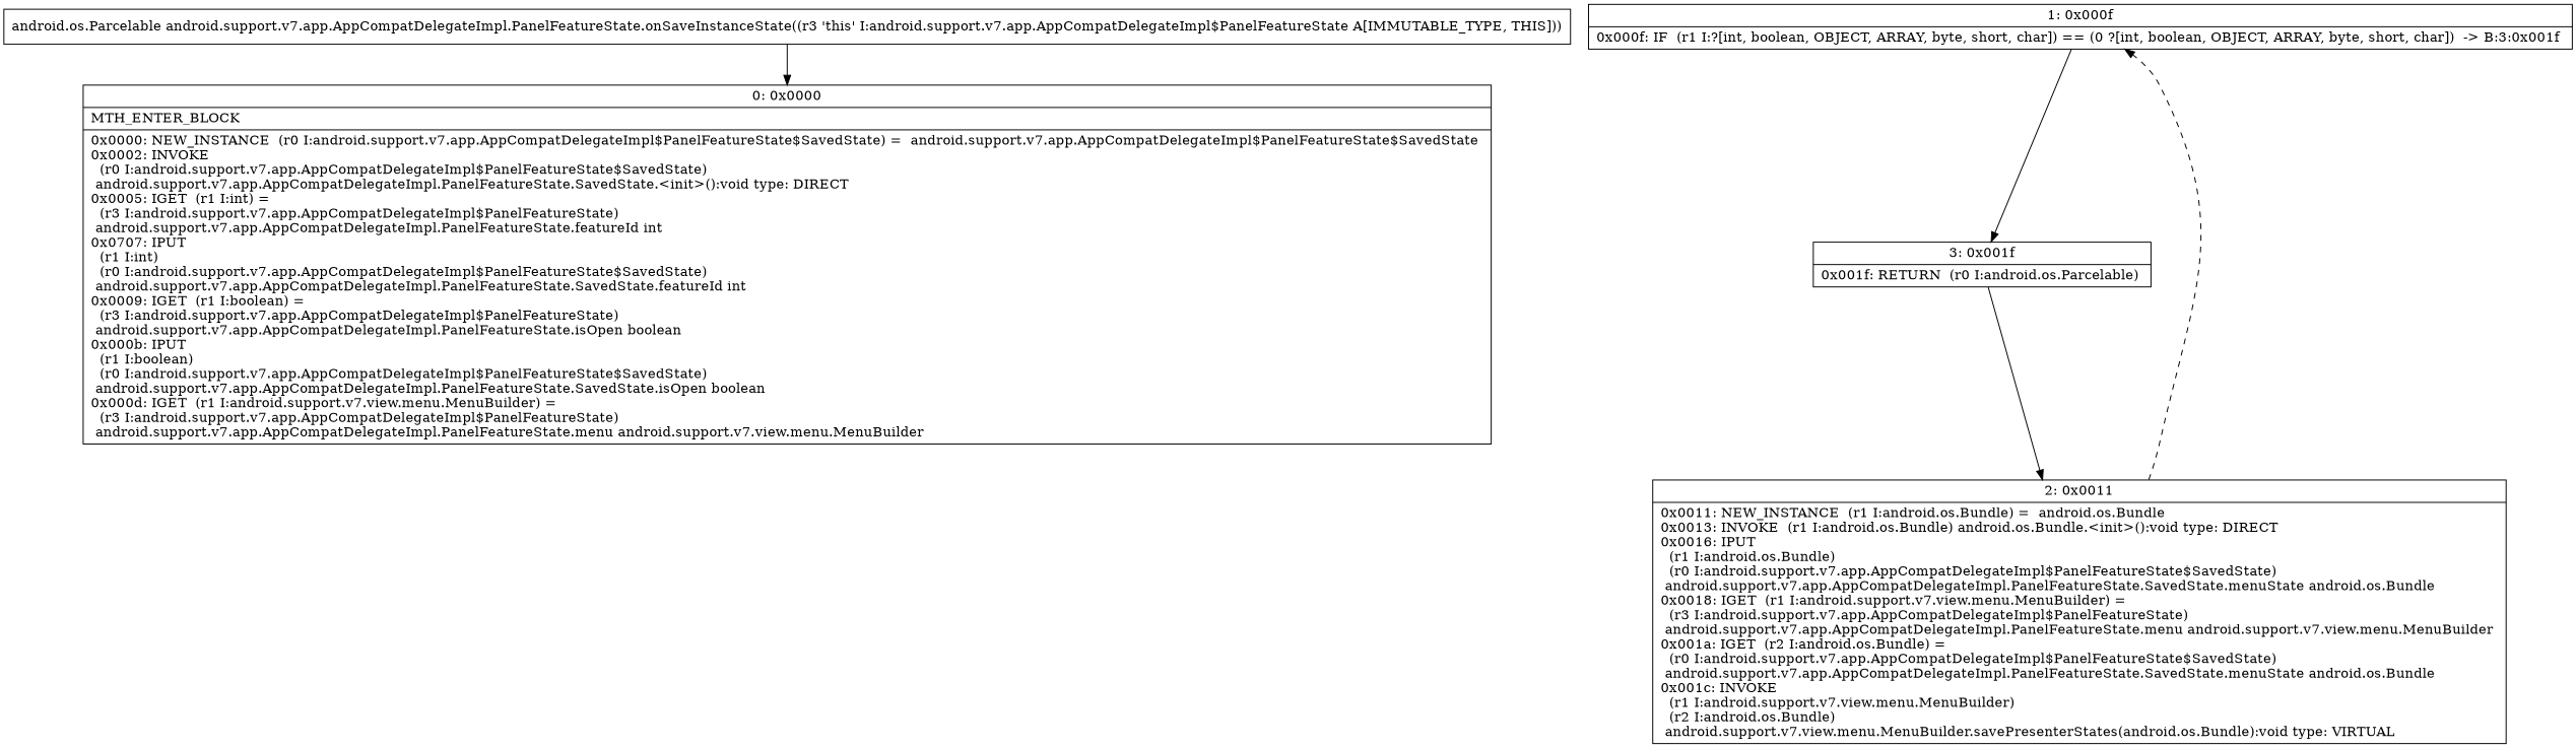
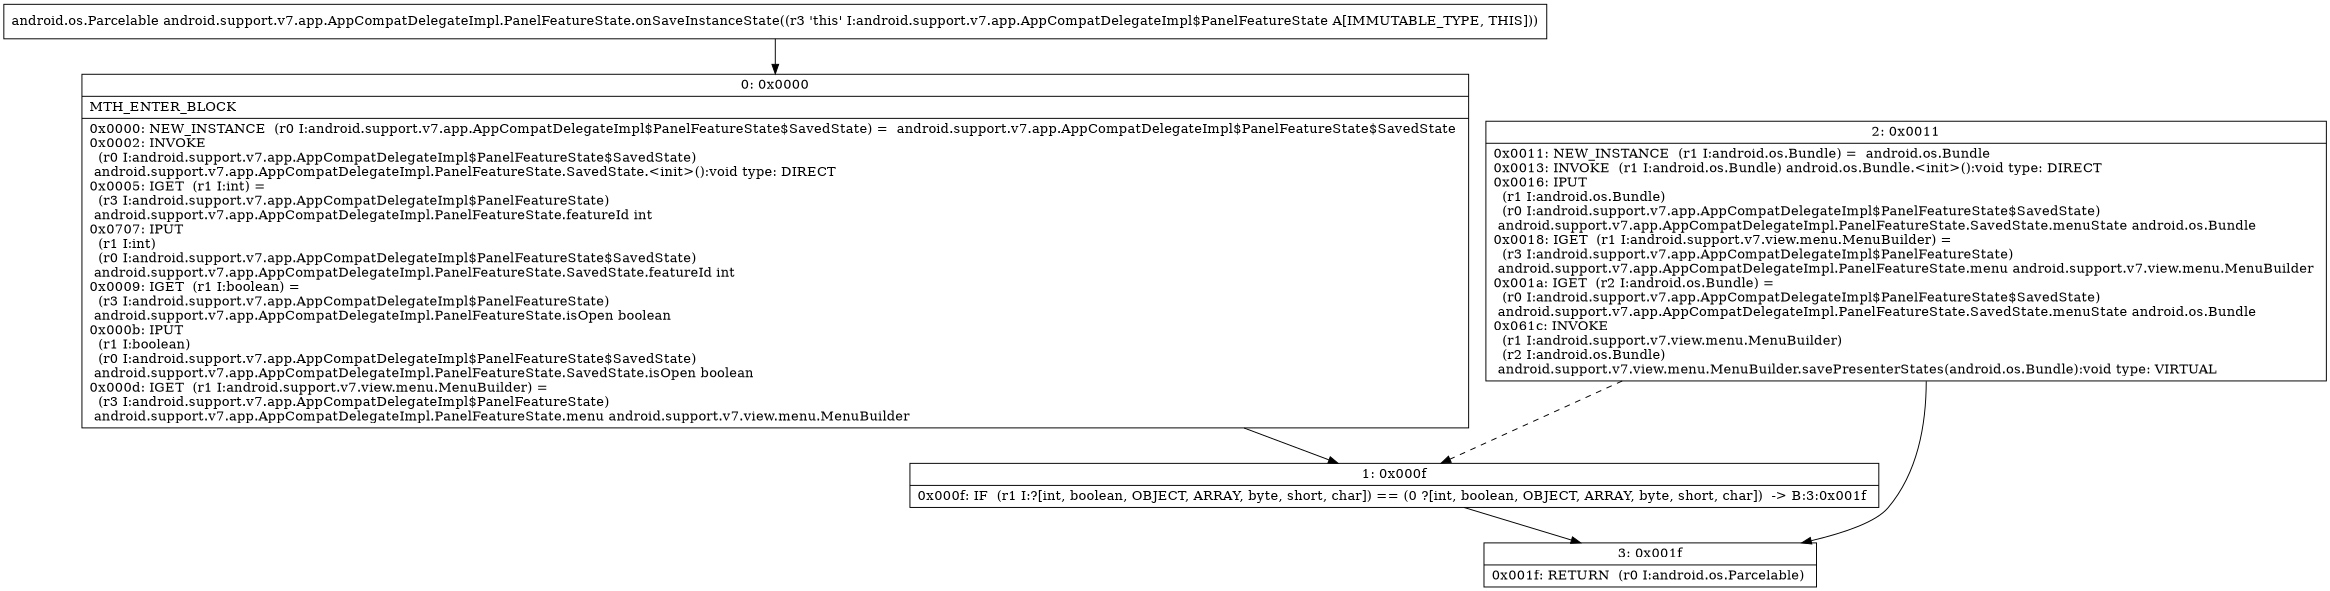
  digraph {
    node [shape=record]
    n1 [label="{0\:\ 0x0000|MTH_ENTER_BLOCK\l|0x0000: NEW_INSTANCE  (r0 I:android.support.v7.app.AppCompatDelegateImpl$PanelFeatureState$SavedState) =  android.support.v7.app.AppCompatDelegateImpl$PanelFeatureState$SavedState \l0x0002: INVOKE  \l  (r0 I:android.support.v7.app.AppCompatDelegateImpl$PanelFeatureState$SavedState)\l android.support.v7.app.AppCompatDelegateImpl.PanelFeatureState.SavedState.\<init\>():void type: DIRECT \l0x0005: IGET  (r1 I:int) = \l  (r3 I:android.support.v7.app.AppCompatDelegateImpl$PanelFeatureState)\l android.support.v7.app.AppCompatDelegateImpl.PanelFeatureState.featureId int \l0x0707: IPUT  \l  (r1 I:int)\l  (r0 I:android.support.v7.app.AppCompatDelegateImpl$PanelFeatureState$SavedState)\l android.support.v7.app.AppCompatDelegateImpl.PanelFeatureState.SavedState.featureId int \l0x0009: IGET  (r1 I:boolean) = \l  (r3 I:android.support.v7.app.AppCompatDelegateImpl$PanelFeatureState)\l android.support.v7.app.AppCompatDelegateImpl.PanelFeatureState.isOpen boolean \l0x000b: IPUT  \l  (r1 I:boolean)\l  (r0 I:android.support.v7.app.AppCompatDelegateImpl$PanelFeatureState$SavedState)\l android.support.v7.app.AppCompatDelegateImpl.PanelFeatureState.SavedState.isOpen boolean \l0x000d: IGET  (r1 I:android.support.v7.view.menu.MenuBuilder) = \l  (r3 I:android.support.v7.app.AppCompatDelegateImpl$PanelFeatureState)\l android.support.v7.app.AppCompatDelegateImpl.PanelFeatureState.menu android.support.v7.view.menu.MenuBuilder \l}"]
    n2 [label="{1\:\ 0x000f|0x000f: IF  (r1 I:?[int, boolean, OBJECT, ARRAY, byte, short, char]) == (0 ?[int, boolean, OBJECT, ARRAY, byte, short, char])  \-\> B:3:0x001f \l}"]
    n3 [label="{3\:\ 0x001f|0x001f: RETURN  (r0 I:android.os.Parcelable) \l}"]
-   n4 [label="{2\:\ 0x0011|0x0011: NEW_INSTANCE  (r1 I:android.os.Bundle) =  android.os.Bundle \l0x0013: INVOKE  (r1 I:android.os.Bundle) android.os.Bundle.\<init\>():void type: DIRECT \l0x0016: IPUT  \l  (r1 I:android.os.Bundle)\l  (r0 I:android.support.v7.app.AppCompatDelegateImpl$PanelFeatureState$SavedState)\l android.support.v7.app.AppCompatDelegateImpl.PanelFeatureState.SavedState.menuState android.os.Bundle \l0x0018: IGET  (r1 I:android.support.v7.view.menu.MenuBuilder) = \l  (r3 I:android.support.v7.app.AppCompatDelegateImpl$PanelFeatureState)\l android.support.v7.app.AppCompatDelegateImpl.PanelFeatureState.menu android.support.v7.view.menu.MenuBuilder \l0x001a: IGET  (r2 I:android.os.Bundle) = \l  (r0 I:android.support.v7.app.AppCompatDelegateImpl$PanelFeatureState$SavedState)\l android.support.v7.app.AppCompatDelegateImpl.PanelFeatureState.SavedState.menuState android.os.Bundle \l0x001c: INVOKE  \l  (r1 I:android.support.v7.view.menu.MenuBuilder)\l  (r2 I:android.os.Bundle)\l android.support.v7.view.menu.MenuBuilder.savePresenterStates(android.os.Bundle):void type: VIRTUAL \l}"]
+   n4 [label="{2\:\ 0x0011|0x0011: NEW_INSTANCE  (r1 I:android.os.Bundle) =  android.os.Bundle \l0x0013: INVOKE  (r1 I:android.os.Bundle) android.os.Bundle.\<init\>():void type: DIRECT \l0x0016: IPUT  \l  (r1 I:android.os.Bundle)\l  (r0 I:android.support.v7.app.AppCompatDelegateImpl$PanelFeatureState$SavedState)\l android.support.v7.app.AppCompatDelegateImpl.PanelFeatureState.SavedState.menuState android.os.Bundle \l0x0018: IGET  (r1 I:android.support.v7.view.menu.MenuBuilder) = \l  (r3 I:android.support.v7.app.AppCompatDelegateImpl$PanelFeatureState)\l android.support.v7.app.AppCompatDelegateImpl.PanelFeatureState.menu android.support.v7.view.menu.MenuBuilder \l0x001a: IGET  (r2 I:android.os.Bundle) = \l  (r0 I:android.support.v7.app.AppCompatDelegateImpl$PanelFeatureState$SavedState)\l android.support.v7.app.AppCompatDelegateImpl.PanelFeatureState.SavedState.menuState android.os.Bundle \l0x061c: INVOKE  \l  (r1 I:android.support.v7.view.menu.MenuBuilder)\l  (r2 I:android.os.Bundle)\l android.support.v7.view.menu.MenuBuilder.savePresenterStates(android.os.Bundle):void type: VIRTUAL \l}"]
    n5 [label="{android.os.Parcelable android.support.v7.app.AppCompatDelegateImpl.PanelFeatureState.onSaveInstanceState((r3 'this' I:android.support.v7.app.AppCompatDelegateImpl$PanelFeatureState A[IMMUTABLE_TYPE, THIS])) }"]
+   n1 -> n2
    n2 -> n3
    n4 -> n2 [style=dashed]
-   n3 -> n4
+   n4 -> n3
    n5 -> n1
  }
